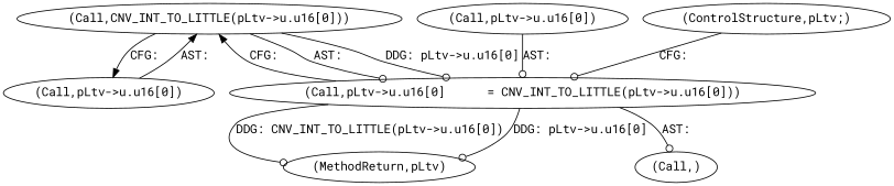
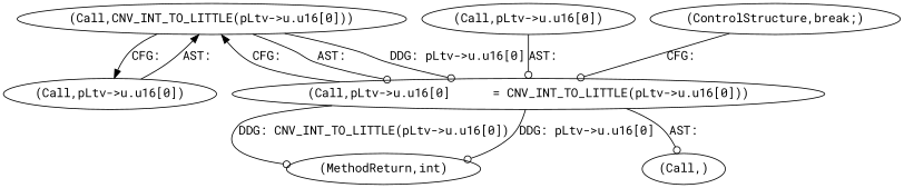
  digraph {
    fontname="Roboto Mono"
    node [fontname="Roboto Mono"]
    edge [arrowhead=odot fontname="Roboto Mono"]
    n1 [label="(Call,CNV_INT_TO_LITTLE(pLtv->u.u16[0]))"]
    n2 [label="(Call,pLtv->u.u16[0]      = CNV_INT_TO_LITTLE(pLtv->u.u16[0]))"]
    n3 [label="(Call,pLtv->u.u16[0])"]
-   n4 [label="(MethodReturn,pLtv)"]
+   n4 [label="(MethodReturn,int)"]
    n5 [label="(Call,)"]
    n6 [label="(Call,pLtv->u.u16[0])"]
-   n7 [label="(ControlStructure,pLtv;)"]
+   n7 [label="(ControlStructure,break;)"]
    n1 -> n2 [label="AST: "]
    n1 -> n2 [label="DDG: pLtv->u.u16[0]"]
    n1 -> n3 [arrowhead=normal label="CFG: "]
    n2 -> n1 [arrowhead=normal label="CFG: "]
    n2 -> n4 [label="DDG: CNV_INT_TO_LITTLE(pLtv->u.u16[0])"]
    n2 -> n4 [label="DDG: pLtv->u.u16[0]"]
    n2 -> n5 [label="AST: "]
    n3 -> n1 [arrowhead=normal label="AST: "]
    n6 -> n2 [label="AST: "]
    n7 -> n2 [label="CFG: "]
  }
